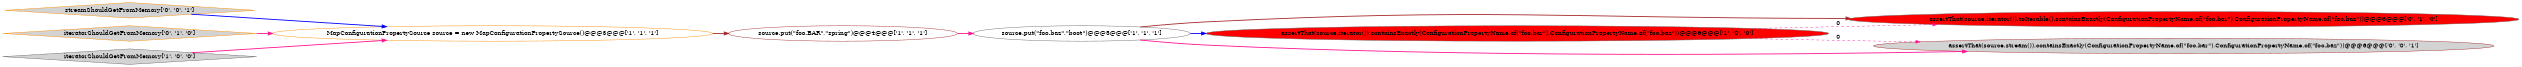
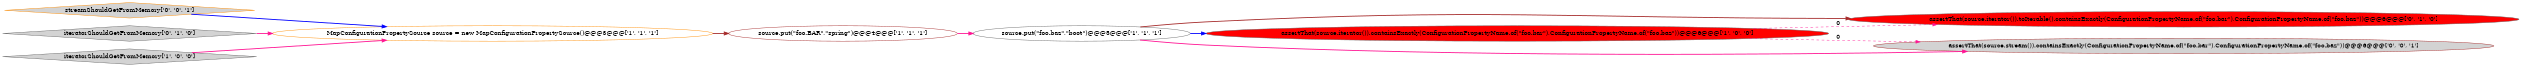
  digraph {
    rankdir=LR
    node [fillcolor=lightgray shape=ellipse style=filled color=gray40]
    edge [style=bold color=deeppink]
    n1 [fillcolor=red label="assertThat(source.iterator()).toIterable().containsExactly(ConfigurationPropertyName.of(\"foo.bar\"),ConfigurationPropertyName.of(\"foo.baz\"))@@@6@@@['0', '1', '0']"]
    n2 [fillcolor=red label="assertThat(source.iterator()).containsExactly(ConfigurationPropertyName.of(\"foo.bar\"),ConfigurationPropertyName.of(\"foo.baz\"))@@@6@@@['1', '0', '0']"]
    n3 [label="assertThat(source.stream()).containsExactly(ConfigurationPropertyName.of(\"foo.bar\"),ConfigurationPropertyName.of(\"foo.baz\"))@@@6@@@['0', '0', '1']" color=brown]
    n4 [fillcolor=white label="MapConfigurationPropertySource source = new MapConfigurationPropertySource()@@@3@@@['1', '1', '1']" color=darkorange]
    n5 [fillcolor=white label="source.put(\"foo.BAR\",\"spring\")@@@4@@@['1', '1', '1']" color=brown]
    n6 [fillcolor=white label="source.put(\"foo.baz\",\"boot\")@@@5@@@['1', '1', '1']"]
    n7 [label="streamShouldGetFromMemory['0', '0', '1']" shape=diamond color=darkorange]
-   n8 [label="iteratorShouldGetFromMemory['0', '1', '0']" shape=diamond color=darkorange]
+   n8 [label="iteratorShouldGetFromMemory['0', '1', '0']" shape=diamond]
    n9 [label="iteratorShouldGetFromMemory['1', '0', '0']" shape=diamond]
    n2 -> n1 [label=0 style=dashed]
    n2 -> n3 [label=0 style=dashed]
    n4 -> n5 [color=brown]
    n5 -> n6
    n6 -> n1 [color=brown]
    n6 -> n2 [color=blue]
    n6 -> n3
    n7 -> n4 [color=blue]
    n8 -> n4
    n9 -> n4
  }
